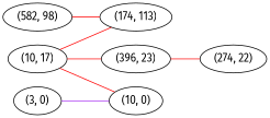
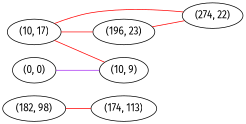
  graph {
    fontname="Fira Sans"
    rankdir=LR
    node [fontname="Fira Sans"]
    edge [color=red fontname="Fira Sans" weight=1]
    n1 [label="(174, 113)"]
-   "(182, 98)" [label="(582, 98)"]
+   "(182, 98)"
    n3 [label="(274, 22)"]
-   "(196, 23)" [label="(396, 23)"]
+   "(196, 23)"
    "(10, 17)"
-   "(10, 9)" [label="(10, 0)"]
-   "(0, 0)" [label="(3, 0)"]
+   "(10, 9)"
+   "(0, 0)"
    "(182, 98)" -- n1
    "(196, 23)" -- n3
-   "(10, 17)" -- n1
+   "(10, 17)" -- n3
    "(10, 17)" -- "(196, 23)"
    "(10, 17)" -- "(10, 9)"
    "(0, 0)" -- "(10, 9)" [color=purple weight=4]
  }
